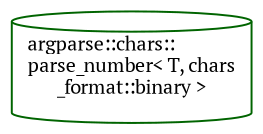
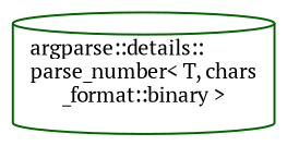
  digraph {
    rankdir=LR
    fontname="PT Serif"
-   n1 [color=darkgreen fillcolor=white fontname="PT Serif" fontsize=10 height=0.2 label="argparse::chars::\lparse_number\< T, chars\l_format::binary \>" shape=cylinder style=filled width=0.4]
+   n1 [color=darkgreen fillcolor=white fontname="PT Serif" fontsize=10 height=0.2 label="argparse::details::\lparse_number\< T, chars\l_format::binary \>" shape=cylinder style=filled width=0.4]
  }
